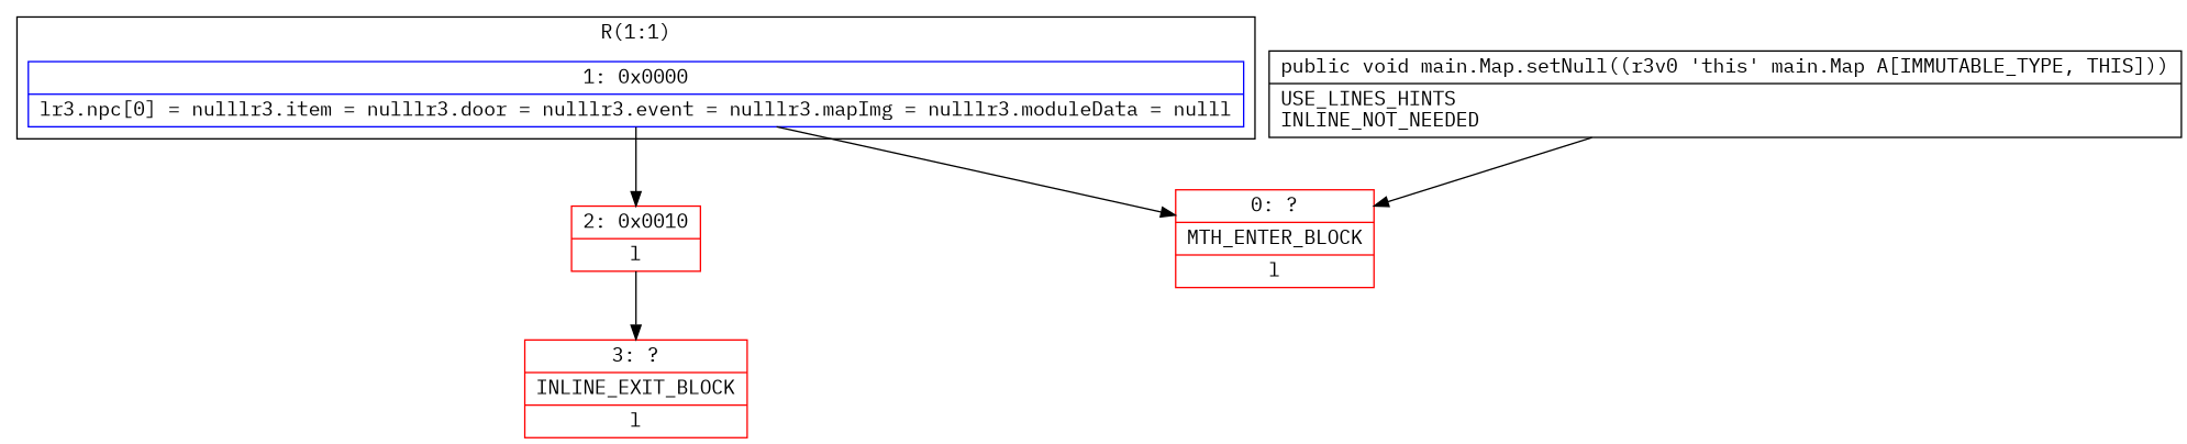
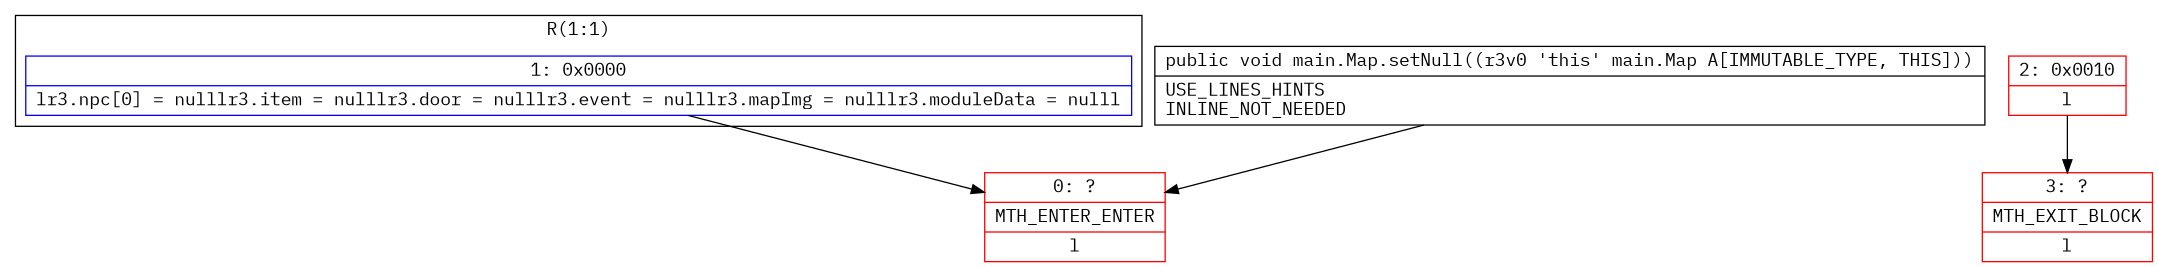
  digraph {
    fontname="IBM Plex Mono"
    node [color=red fontname="IBM Plex Mono" shape=record]
    edge [fontname="IBM Plex Mono"]
    n1 [color=blue label="{1\:\ 0x0000|lr3.npc[0] = nulllr3.item = nulllr3.door = nulllr3.event = nulllr3.mapImg = nulllr3.moduleData = nulll}"]
    n2 [label="{2\:\ 0x0010|l}"]
-   n3 [label="{0\:\ ?|MTH_ENTER_BLOCK\l|l}"]
-   n4 [label="{3\:\ ?|INLINE_EXIT_BLOCK\l|l}"]
+   n3 [label="{0\:\ ?|MTH_ENTER_ENTER\l|l}"]
+   n4 [label="{3\:\ ?|MTH_EXIT_BLOCK\l|l}"]
    n5 [label="{public void main.Map.setNull((r3v0 'this' main.Map A[IMMUTABLE_TYPE, THIS]))  | USE_LINES_HINTS\lINLINE_NOT_NEEDED\l}" color=""]
    subgraph cluster_1 {
      label="R(1:1)"
      n1
    }
-   n1 -> n2
    n1 -> n3
    n2 -> n4
    n5 -> n3
  }
